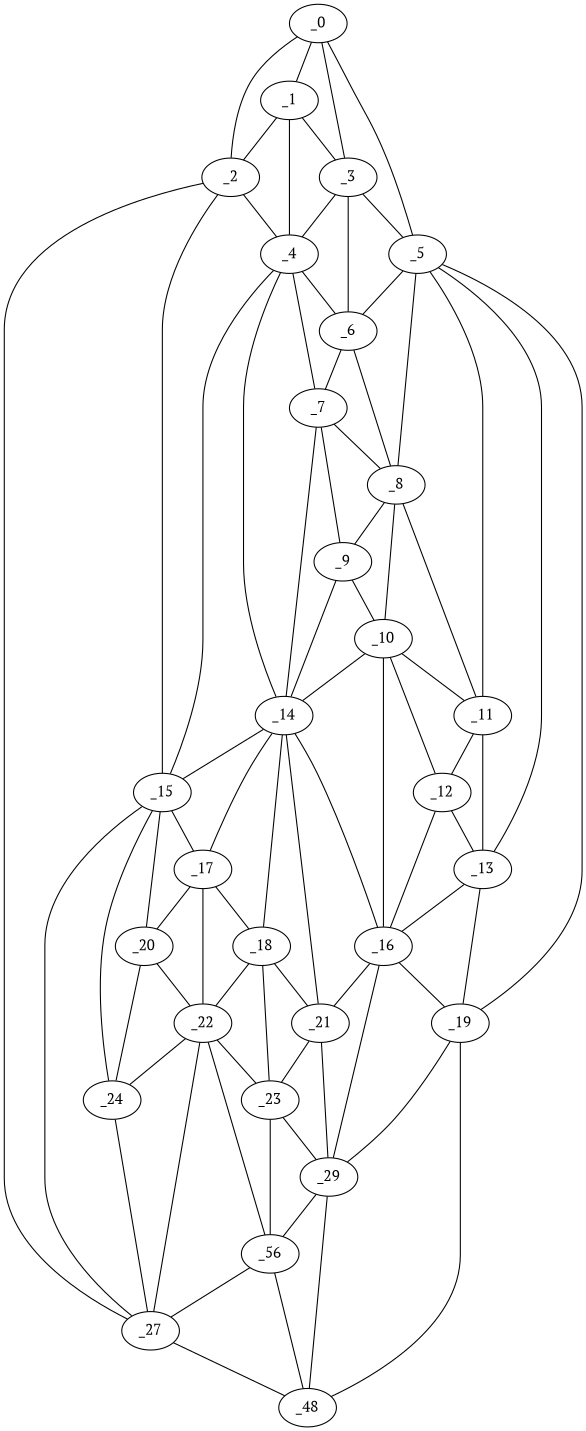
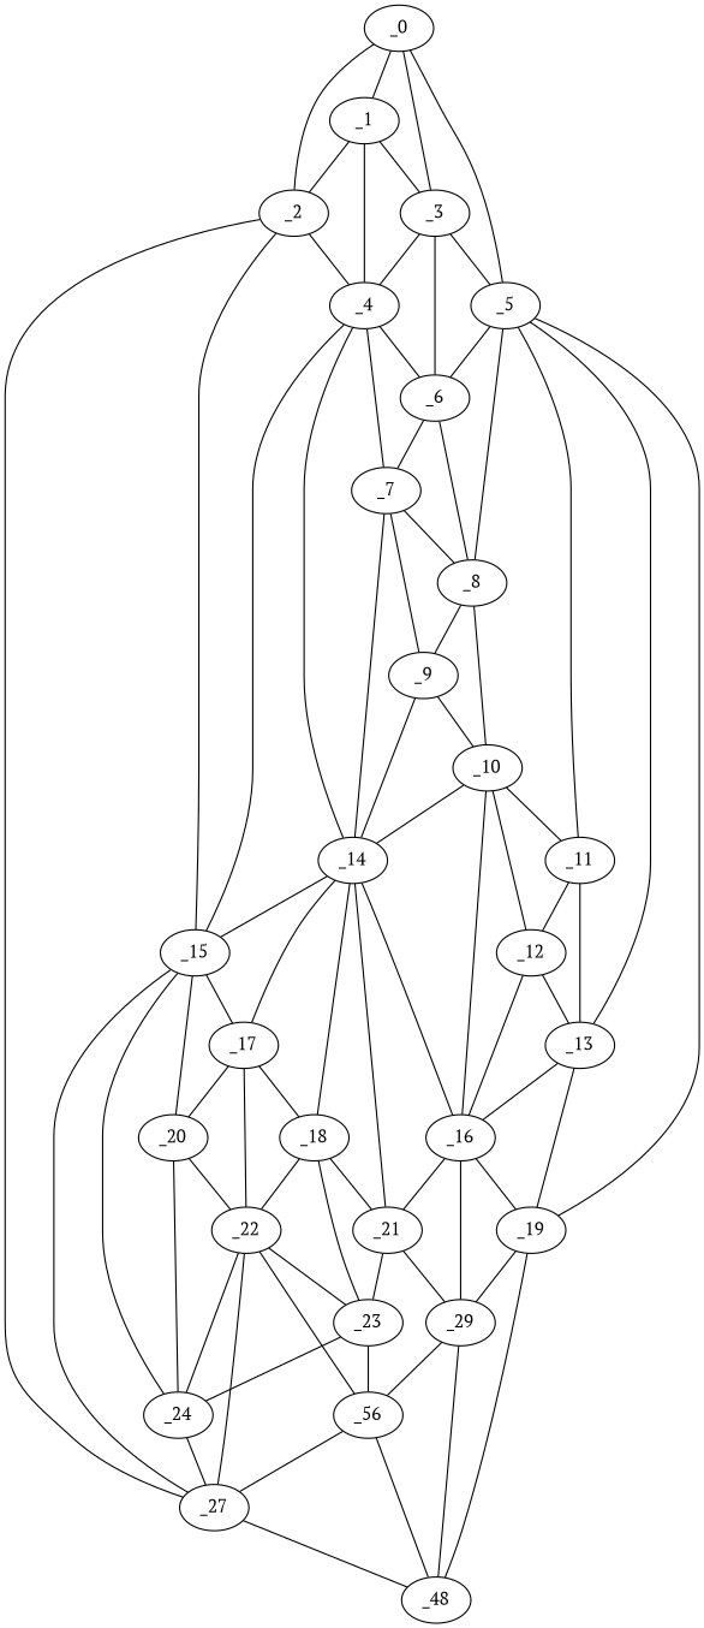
  graph {
    fontname="PT Serif"
    node [fontname="PT Serif" x=35 y=50]
    edge [fontname="PT Serif" valence=2]
    _0 [x=16]
    _1 [y=71]
    _2 [y=96]
    _3 [x=36 y=56]
    _5 [x=46 y=42]
    _4 [x=42 y=65]
    _15 [x=83 y=85]
    _27 [x=124 y=76]
    _6 [x=53]
    _8 [x=58 y=47]
    _11 [x=74 y=38]
    _13 [x=80 y=36]
    _19 [x=92 y=33]
    _7 [x=56 y=53]
    _14 [x=81 y=64]
    _17 [x=87 y=74]
    _20 [x=92 y=82]
    _24 [x=100 y=80]
    n19 [label=_48 x=125 y=52]
    _9 [x=64 y=51]
    _10 [x=71 y=48]
    _12 [x=79 y=43]
    _16 [x=87 y=46]
    n24 [label=_29 x=106 y=51]
    _18 [x=90 y=65]
    _21 [x=93 y=55]
    _22 [x=98 y=72]
    _23 [x=100 y=62]
    n29 [label=_56 x=119 y=61]
    _0 -- _1 [valence=1]
    _0 -- _2 [valence=1]
    _0 -- _3
    _0 -- _5 [valence=1]
    _1 -- _2
    _1 -- _3
    _1 -- _4 [valence=1]
    _2 -- _4
    _2 -- _15 [valence=1]
    _2 -- _27 [valence=1]
    _3 -- _5
    _3 -- _4
    _3 -- _6 [valence=1]
    _5 -- _6
    _5 -- _8 [valence=1]
    _5 -- _11
    _5 -- _13 [valence=1]
    _5 -- _19 [valence=1]
    _4 -- _15
    _4 -- _6
    _4 -- _7
    _4 -- _14
    _15 -- _27
    _15 -- _17
    _15 -- _20
    _15 -- _24 [valence=1]
    _27 -- n19 [valence=1]
    _6 -- _8
    _6 -- _7
-   _8 -- _11
    _8 -- _9
    _8 -- _10 [valence=1]
    _11 -- _13
    _11 -- _12 [valence=1]
    _13 -- _19 [valence=1]
    _13 -- _16 [valence=1]
    _19 -- n19 [valence=1]
    _19 -- n24
    _7 -- _8
    _7 -- _14
    _7 -- _9 [valence=1]
    _14 -- _15 [valence=1]
    _14 -- _17
    _14 -- _16 [valence=1]
    _14 -- _18
    _14 -- _21 [valence=1]
    _17 -- _20
    _17 -- _18 [valence=1]
    _17 -- _22
    _20 -- _24 [valence=1]
    _20 -- _22 [valence=1]
    _24 -- _27
    _9 -- _14
    _9 -- _10 [valence=1]
    _10 -- _11
    _10 -- _14
    _10 -- _12
    _10 -- _16
    _12 -- _13
    _12 -- _16 [valence=1]
    _16 -- _19
    _16 -- n24
    _16 -- _21
    n24 -- n19 [valence=1]
    n24 -- n29
    _18 -- _21
    _18 -- _22 [valence=1]
    _18 -- _23 [valence=1]
    _21 -- n24
    _21 -- _23
    _22 -- _27 [valence=1]
    _22 -- _24
    _22 -- _23
    _22 -- n29
-   _23 -- n24 [valence=1]
+   _23 -- _24 [valence=1]
    _23 -- n29 [valence=1]
    n29 -- _27
    n29 -- n19
  }
